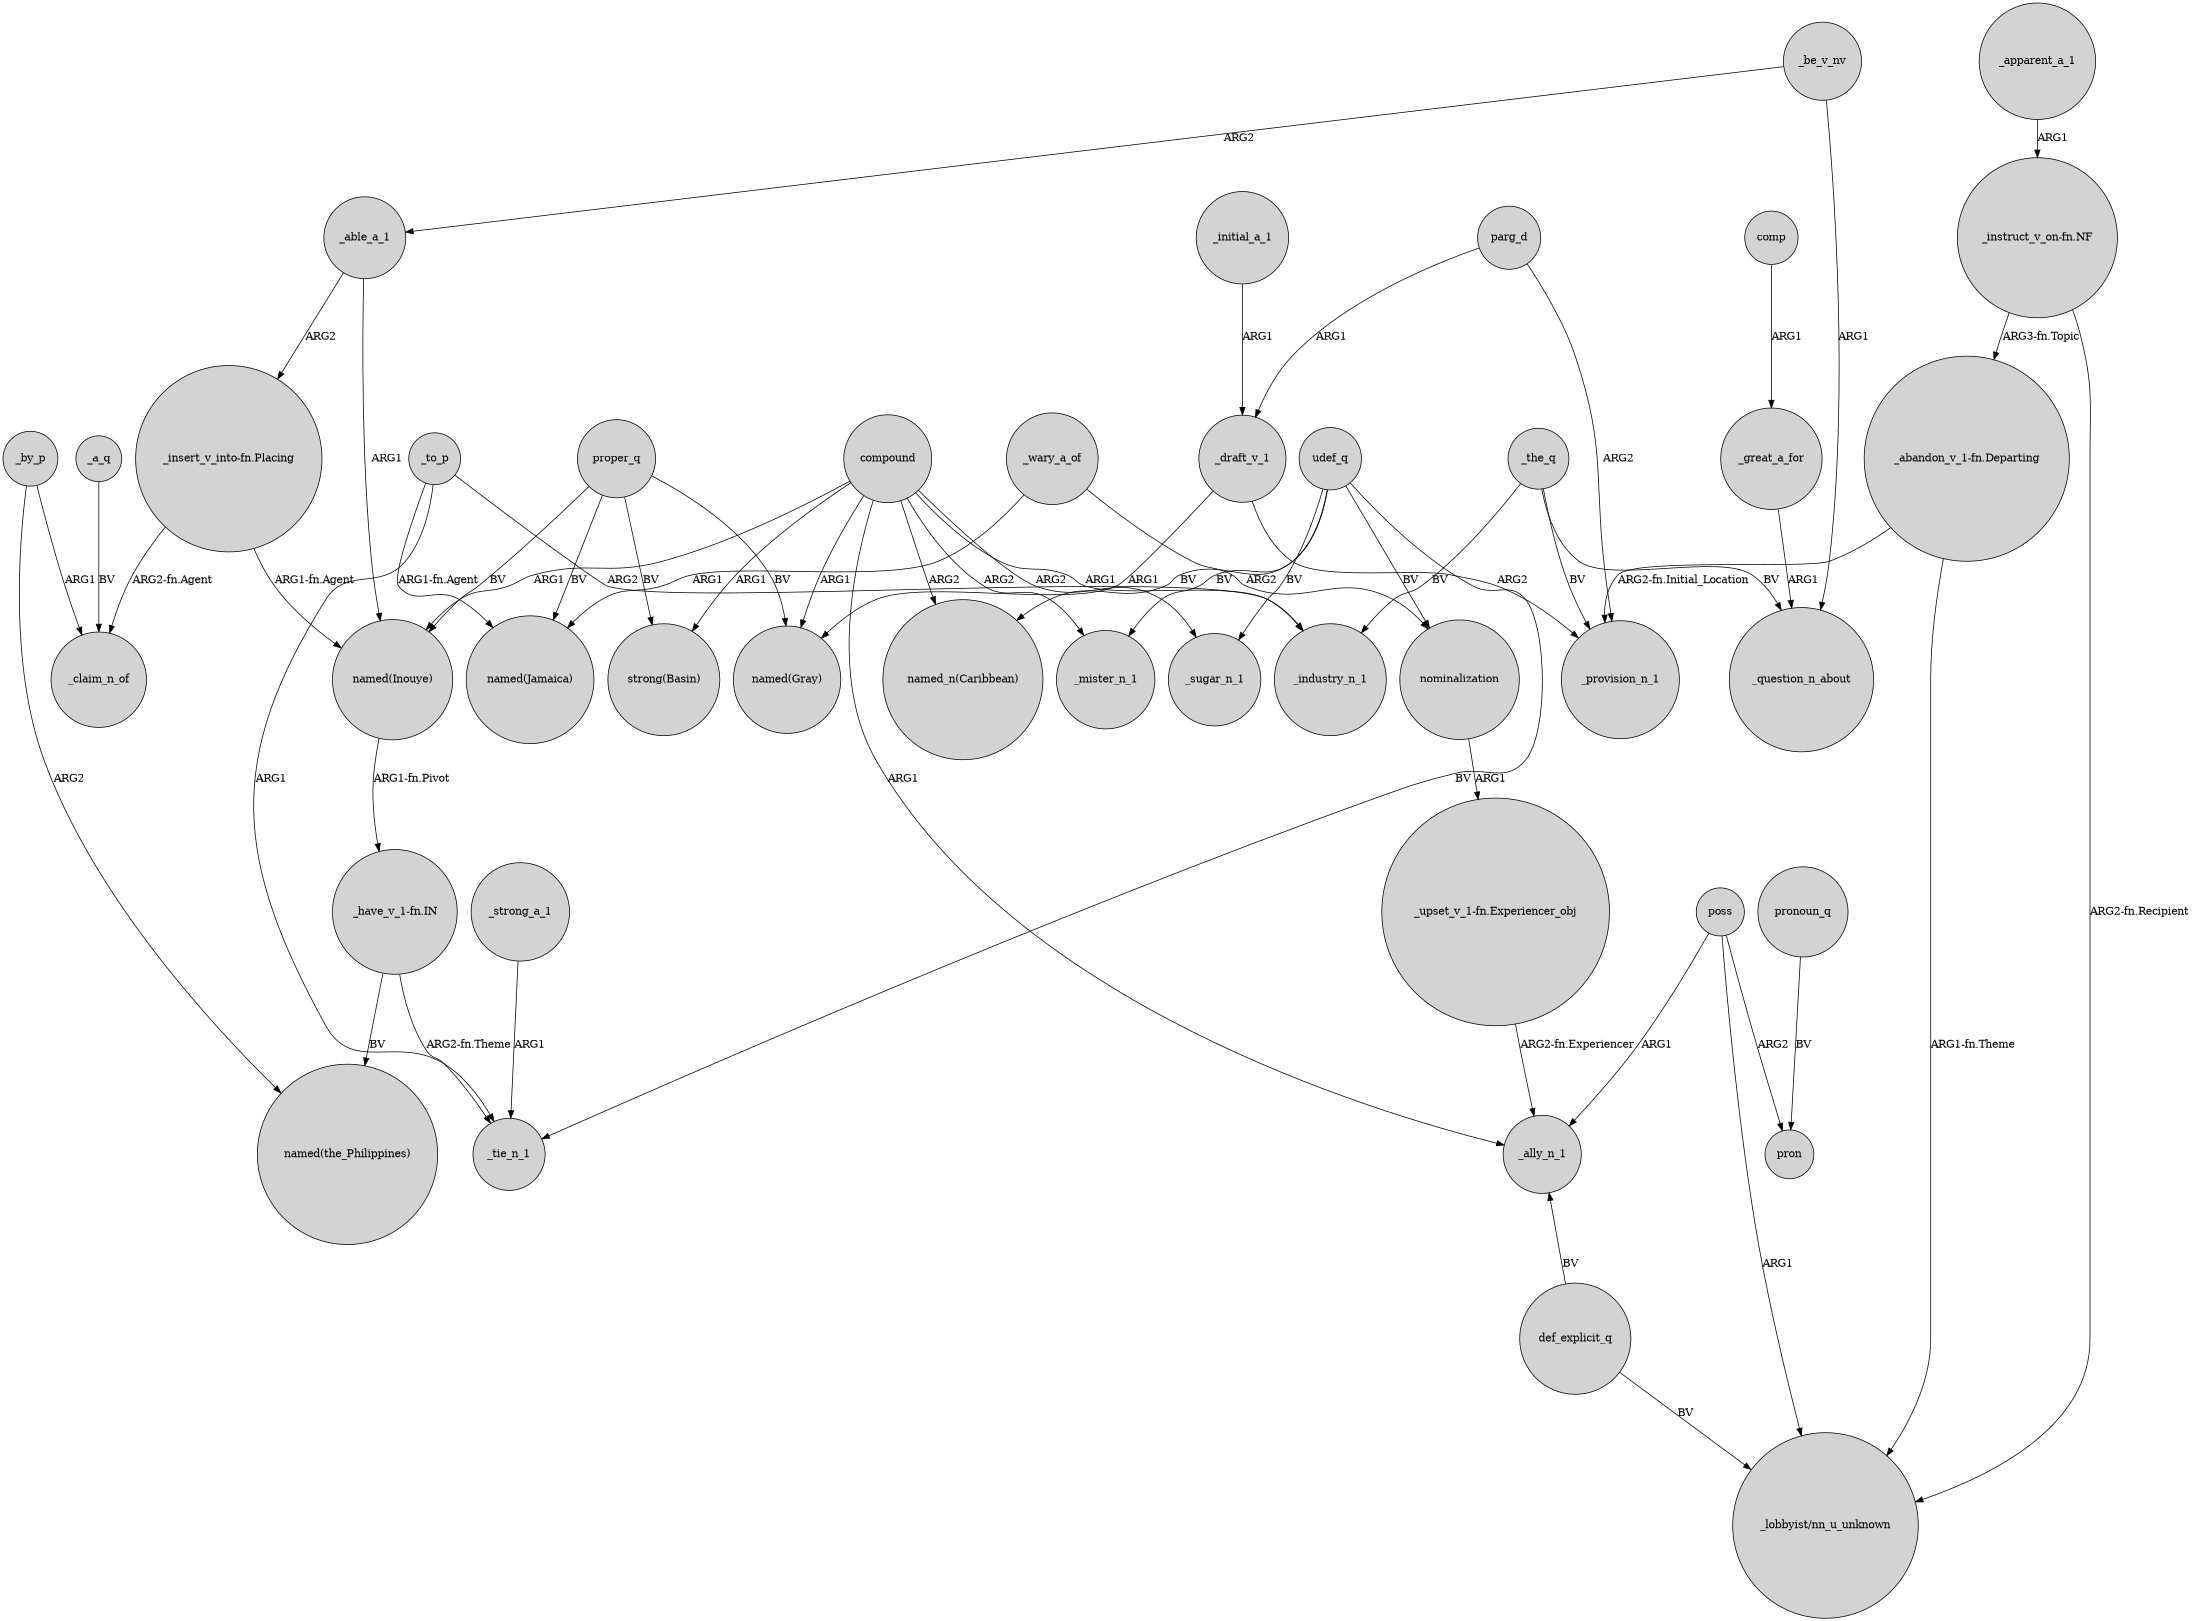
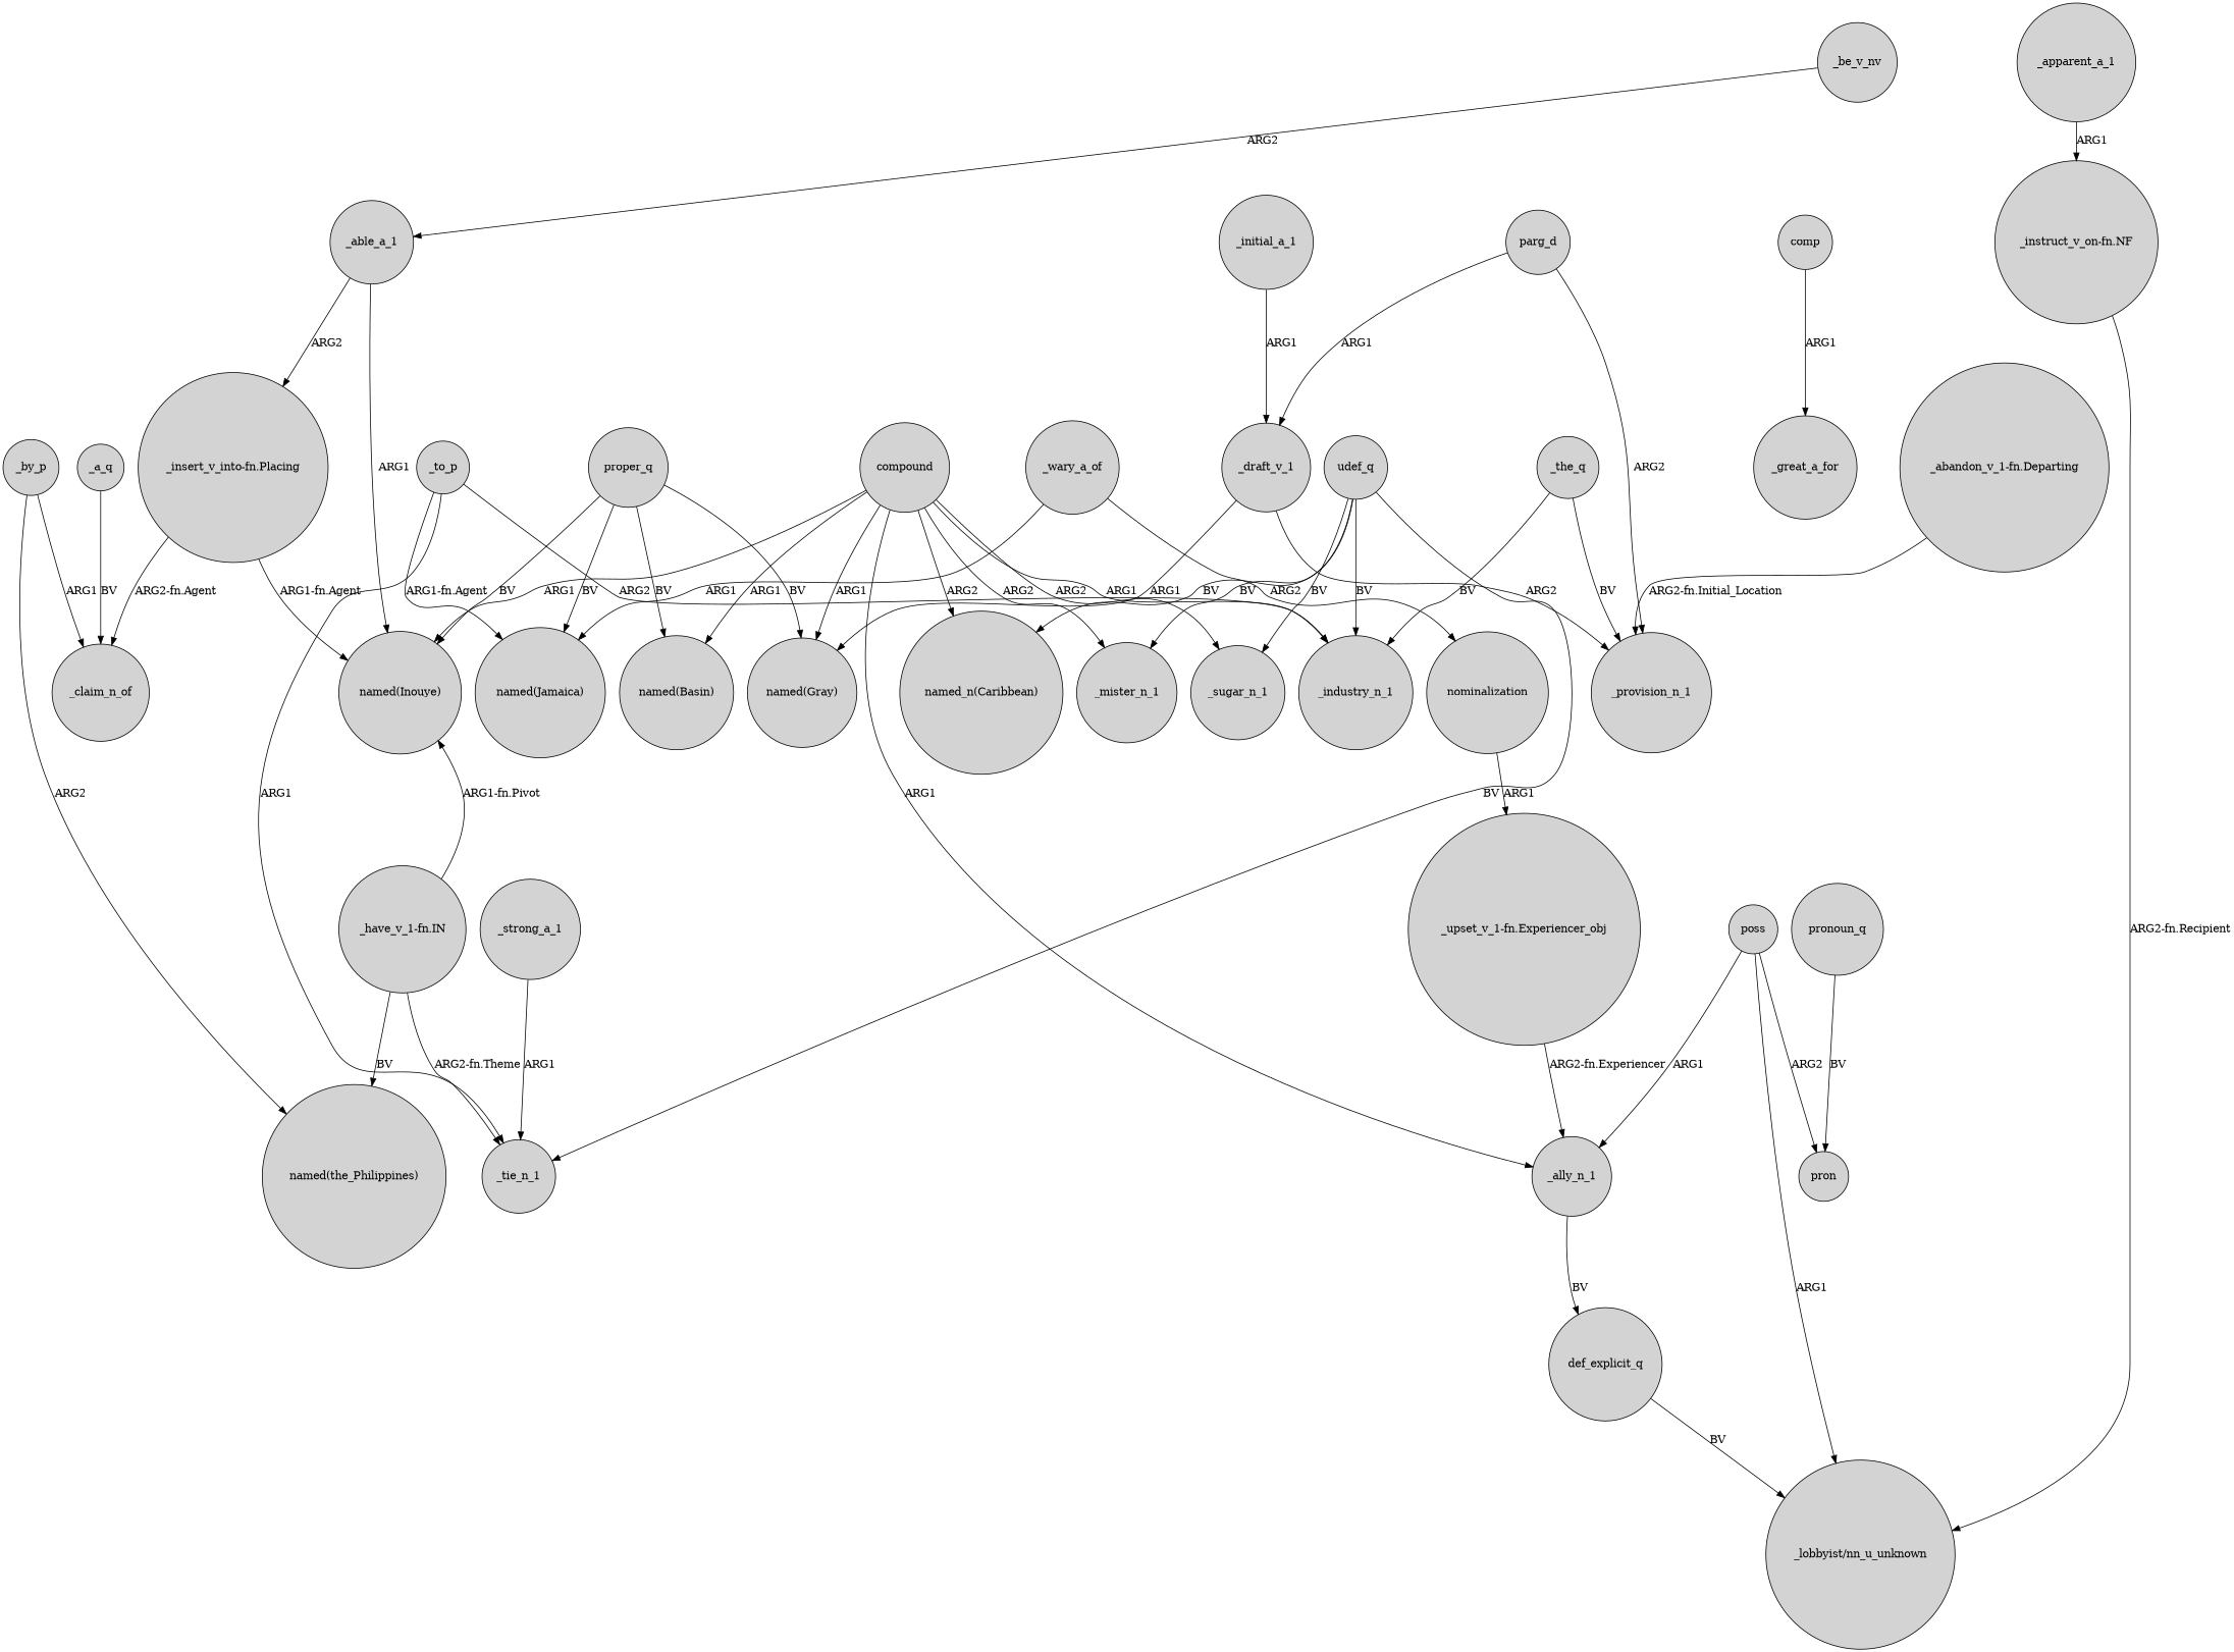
  digraph {
    fontname="DejaVu Serif"
    node [fontname="DejaVu Serif" shape=circle style=filled]
    edge [fontname="DejaVu Serif"]
    _a_q
    _claim_n_of
    "_insert_v_into-fn.Placing"
    "named(Inouye)"
    _great_a_for
-   _question_n_about
    poss
    pron
    _ally_n_1
    "_lobbyist/nn_u_unknown"
    compound
    "named(Gray)"
-   "named(Basin)" [label="strong(Basin)"]
+   "named(Basin)"
    _mister_n_1
    _sugar_n_1
    _industry_n_1
    "named_n(Caribbean)"
    "_abandon_v_1-fn.Departing"
    _provision_n_1
    "_have_v_1-fn.IN"
    _tie_n_1
    "named(the_Philippines)"
    _to_p
    "named(Jamaica)"
    udef_q
    nominalization
    "_upset_v_1-fn.Experiencer_obj"
    parg_d
    _draft_v_1
    _be_v_nv
    _able_a_1
    _the_q
    def_explicit_q
    "_instruct_v_on-fn.NF"
    proper_q
    comp
    _strong_a_1
    pronoun_q
    _wary_a_of
    _apparent_a_1
    _initial_a_1
    _by_p
    _a_q -> _claim_n_of [label=BV]
    "_insert_v_into-fn.Placing" -> _claim_n_of [label="ARG2-fn.Agent"]
    "_insert_v_into-fn.Placing" -> "named(Inouye)" [label="ARG1-fn.Agent"]
-   _great_a_for -> _question_n_about [label=ARG1]
    poss -> pron [label=ARG2]
    poss -> _ally_n_1 [label=ARG1]
    poss -> "_lobbyist/nn_u_unknown" [label=ARG1]
    compound -> "named(Inouye)" [label=ARG1]
    compound -> _ally_n_1 [label=ARG1]
    compound -> "named(Gray)" [label=ARG1]
    compound -> "named(Basin)" [label=ARG1]
    compound -> _mister_n_1 [label=ARG2]
    compound -> _sugar_n_1 [label=ARG2]
    compound -> _industry_n_1 [label=ARG1]
    compound -> "named_n(Caribbean)" [label=ARG2]
-   "_abandon_v_1-fn.Departing" -> "_lobbyist/nn_u_unknown" [label="ARG1-fn.Theme"]
    "_abandon_v_1-fn.Departing" -> _provision_n_1 [label="ARG2-fn.Initial_Location"]
-   "named(Inouye)" -> "_have_v_1-fn.IN" [label="ARG1-fn.Pivot"]
+   "_have_v_1-fn.IN" -> "named(Inouye)" [label="ARG1-fn.Pivot"]
    "_have_v_1-fn.IN" -> _tie_n_1 [label="ARG2-fn.Theme"]
    "_have_v_1-fn.IN" -> "named(the_Philippines)" [label=BV]
    _to_p -> _industry_n_1 [label=ARG2]
    _to_p -> _tie_n_1 [label=ARG1]
    _to_p -> "named(Jamaica)" [label="ARG1-fn.Agent"]
    udef_q -> _mister_n_1 [label=BV]
    udef_q -> _sugar_n_1 [label=BV]
    udef_q -> "named_n(Caribbean)" [label=BV]
    udef_q -> _tie_n_1 [label=BV]
-   udef_q -> nominalization [label=BV]
+   udef_q -> _industry_n_1 [label=BV]
    nominalization -> "_upset_v_1-fn.Experiencer_obj" [label=ARG1]
    "_upset_v_1-fn.Experiencer_obj" -> _ally_n_1 [label="ARG2-fn.Experiencer"]
    parg_d -> _provision_n_1 [label=ARG2]
    parg_d -> _draft_v_1 [label=ARG1]
    _draft_v_1 -> "named(Gray)" [label=ARG1]
    _draft_v_1 -> _provision_n_1 [label=ARG2]
-   _be_v_nv -> _question_n_about [label=ARG1]
    _be_v_nv -> _able_a_1 [label=ARG2]
    _able_a_1 -> "_insert_v_into-fn.Placing" [label=ARG2]
    _able_a_1 -> "named(Inouye)" [label=ARG1]
-   _the_q -> _question_n_about [label=BV]
    _the_q -> _industry_n_1 [label=BV]
    _the_q -> _provision_n_1 [label=BV]
-   def_explicit_q -> _ally_n_1 [label=BV]
+   _ally_n_1 -> def_explicit_q [label=BV]
    def_explicit_q -> "_lobbyist/nn_u_unknown" [label=BV]
    "_instruct_v_on-fn.NF" -> "_lobbyist/nn_u_unknown" [label="ARG2-fn.Recipient"]
-   "_instruct_v_on-fn.NF" -> "_abandon_v_1-fn.Departing" [label="ARG3-fn.Topic"]
    proper_q -> "named(Inouye)" [label=BV]
    proper_q -> "named(Gray)" [label=BV]
    proper_q -> "named(Basin)" [label=BV]
    proper_q -> "named(Jamaica)" [label=BV]
    comp -> _great_a_for [label=ARG1]
    _strong_a_1 -> _tie_n_1 [label=ARG1]
    pronoun_q -> pron [label=BV]
    _wary_a_of -> "named(Jamaica)" [label=ARG1]
    _wary_a_of -> nominalization [label=ARG2]
    _apparent_a_1 -> "_instruct_v_on-fn.NF" [label=ARG1]
    _initial_a_1 -> _draft_v_1 [label=ARG1]
    _by_p -> _claim_n_of [label=ARG1]
    _by_p -> "named(the_Philippines)" [label=ARG2]
  }
